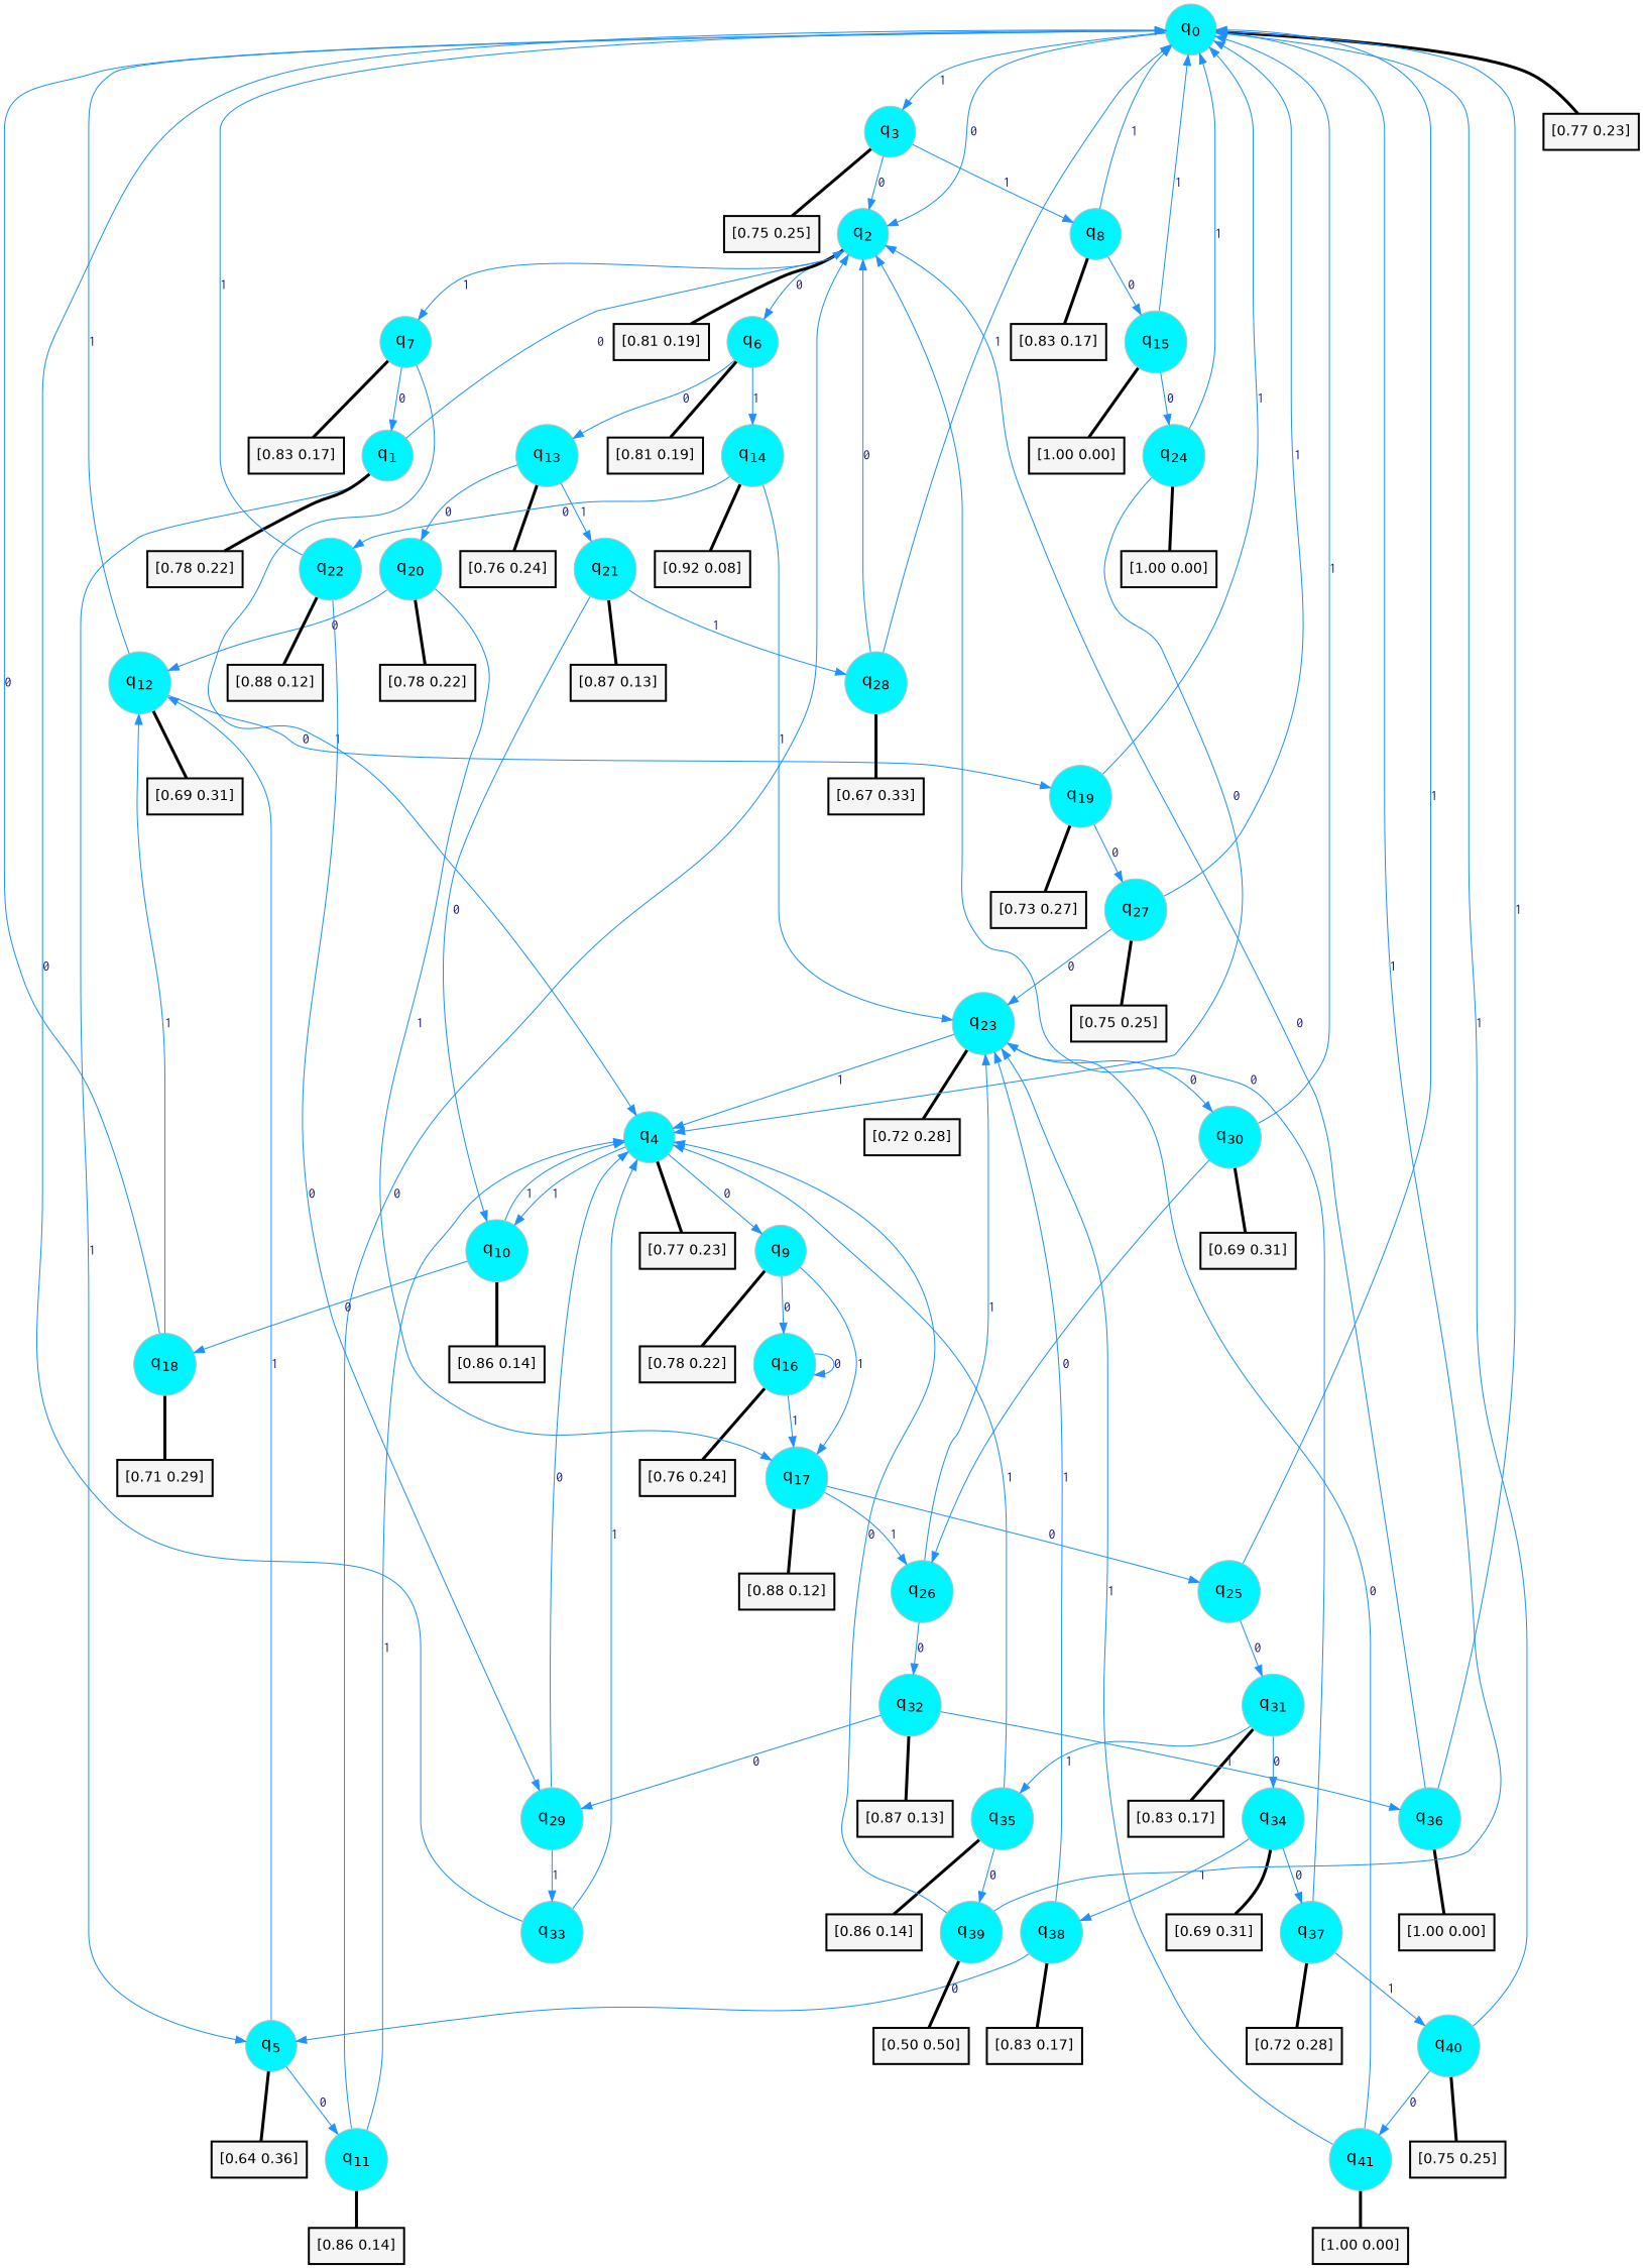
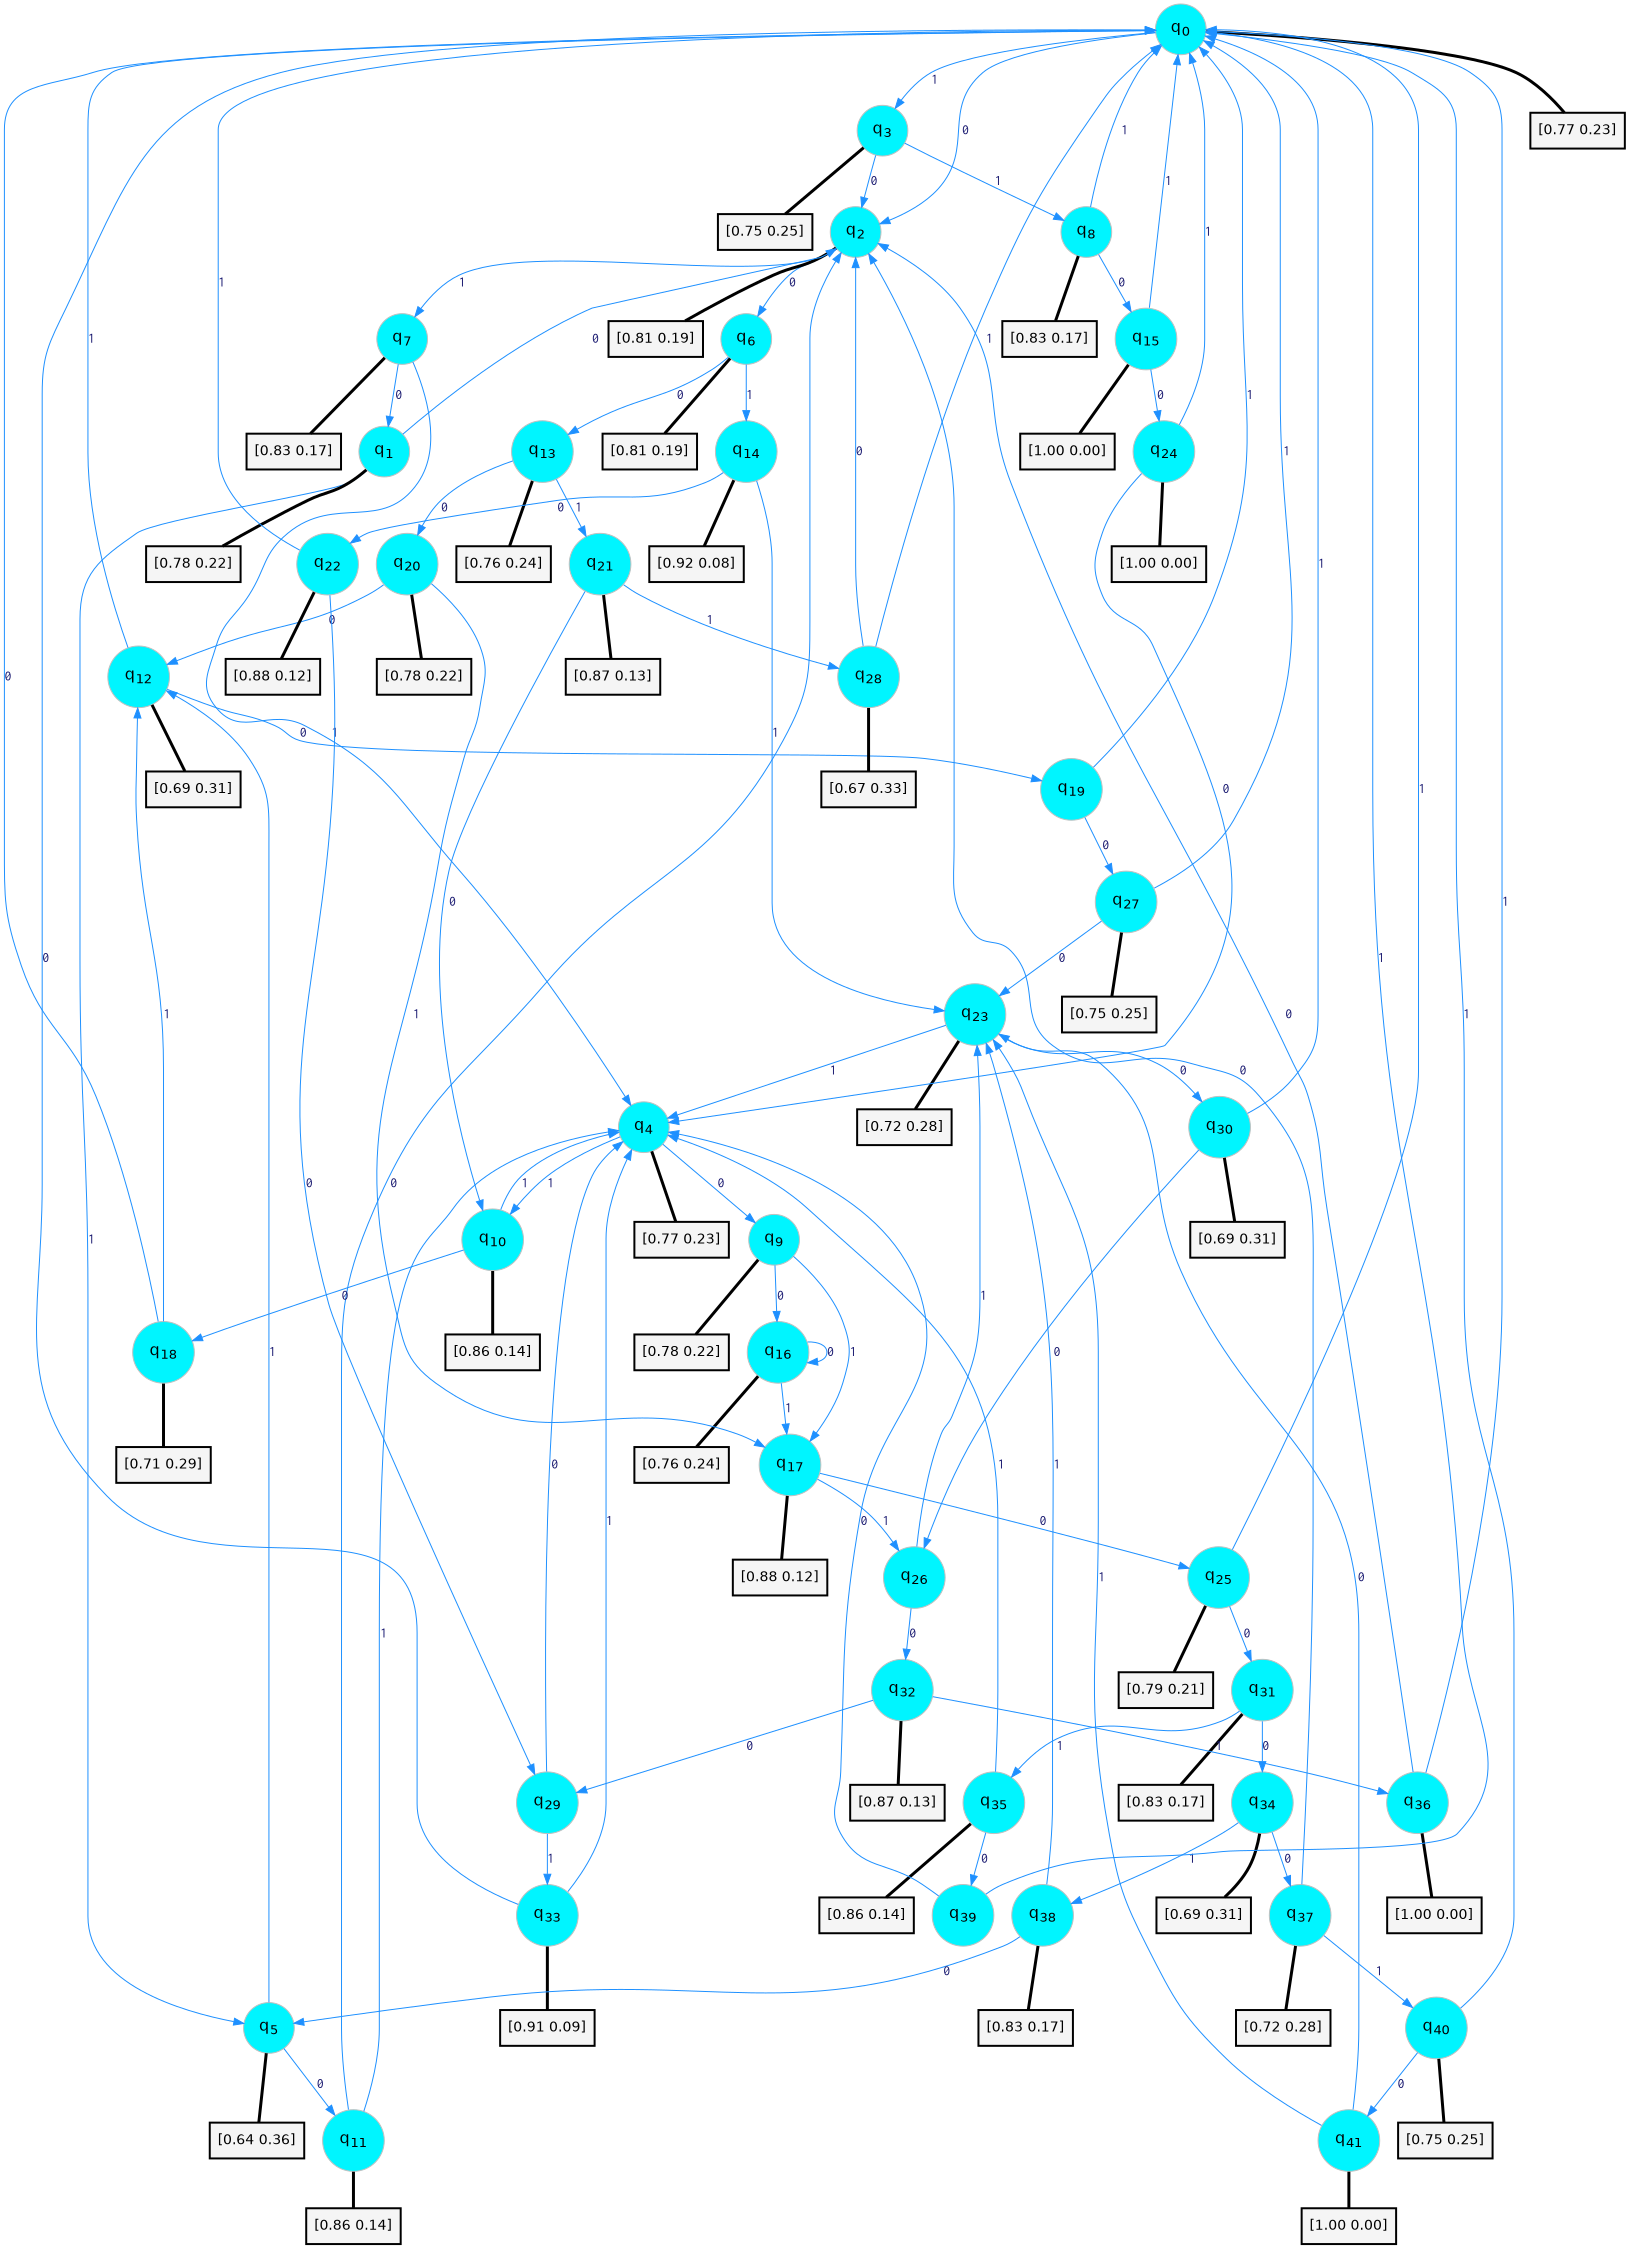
  digraph {
    rankdir=TD
    node [color=gray fillcolor=turquoise1 fontcolor=black fontname=Helvetica fontsize=16 fontweight=bold shape=circle style=filled]
    edge [arrowsize=1 color=dodgerblue1 fontcolor=midnightblue fontname=courier fontweight=bold penwidth=1 style=solid weight=20]
    n1 [label=<q<SUB>0</SUB>>]
    n2 [label=<q<SUB>2</SUB>>]
    n3 [label=<q<SUB>3</SUB>>]
    n4 [color=black fillcolor=whitesmoke fontsize=14 label="[0.77 0.23]" penwidth=2 shape=box]
    n5 [label=<q<SUB>6</SUB>>]
    n6 [label=<q<SUB>7</SUB>>]
    n7 [color=black fillcolor=whitesmoke fontsize=14 label="[0.81 0.19]" penwidth=2 shape=box]
    n8 [label=<q<SUB>8</SUB>>]
    n9 [color=black fillcolor=whitesmoke fontsize=14 label="[0.75 0.25]" penwidth=2 shape=box]
    n10 [label=<q<SUB>1</SUB>>]
    n11 [label=<q<SUB>5</SUB>>]
    n12 [color=black fillcolor=whitesmoke fontsize=14 label="[0.78 0.22]" penwidth=2 shape=box]
    n13 [label=<q<SUB>11</SUB>>]
    n14 [label=<q<SUB>12</SUB>>]
    n15 [color=black fillcolor=whitesmoke fontsize=14 label="[0.64 0.36]" penwidth=2 shape=box]
    n16 [label=<q<SUB>13</SUB>>]
    n17 [label=<q<SUB>14</SUB>>]
    n18 [color=black fillcolor=whitesmoke fontsize=14 label="[0.81 0.19]" penwidth=2 shape=box]
    n19 [label=<q<SUB>4</SUB>>]
    n20 [color=black fillcolor=whitesmoke fontsize=14 label="[0.83 0.17]" penwidth=2 shape=box]
    n21 [label=<q<SUB>15</SUB>>]
    n22 [color=black fillcolor=whitesmoke fontsize=14 label="[0.83 0.17]" penwidth=2 shape=box]
    n23 [label=<q<SUB>9</SUB>>]
    n24 [label=<q<SUB>10</SUB>>]
    n25 [color=black fillcolor=whitesmoke fontsize=14 label="[0.77 0.23]" penwidth=2 shape=box]
    n26 [label=<q<SUB>16</SUB>>]
    n27 [label=<q<SUB>17</SUB>>]
    n28 [color=black fillcolor=whitesmoke fontsize=14 label="[0.78 0.22]" penwidth=2 shape=box]
    n29 [label=<q<SUB>18</SUB>>]
    n30 [color=black fillcolor=whitesmoke fontsize=14 label="[0.86 0.14]" penwidth=2 shape=box]
    n31 [color=black fillcolor=whitesmoke fontsize=14 label="[0.86 0.14]" penwidth=2 shape=box]
    n32 [label=<q<SUB>19</SUB>>]
    n33 [color=black fillcolor=whitesmoke fontsize=14 label="[0.69 0.31]" penwidth=2 shape=box]
    n34 [label=<q<SUB>20</SUB>>]
    n35 [label=<q<SUB>21</SUB>>]
    n36 [color=black fillcolor=whitesmoke fontsize=14 label="[0.76 0.24]" penwidth=2 shape=box]
    n37 [label=<q<SUB>22</SUB>>]
    n38 [label=<q<SUB>23</SUB>>]
    n39 [color=black fillcolor=whitesmoke fontsize=14 label="[0.92 0.08]" penwidth=2 shape=box]
    n40 [label=<q<SUB>24</SUB>>]
    n41 [color=black fillcolor=whitesmoke fontsize=14 label="[1.00 0.00]" penwidth=2 shape=box]
    n42 [color=black fillcolor=whitesmoke fontsize=14 label="[0.76 0.24]" penwidth=2 shape=box]
    n43 [label=<q<SUB>25</SUB>>]
    n44 [label=<q<SUB>26</SUB>>]
    n45 [color=black fillcolor=whitesmoke fontsize=14 label="[0.88 0.12]" penwidth=2 shape=box]
    n46 [color=black fillcolor=whitesmoke fontsize=14 label="[0.71 0.29]" penwidth=2 shape=box]
    n47 [label=<q<SUB>27</SUB>>]
-   n48 [color=black fillcolor=whitesmoke fontsize=14 label="[0.73 0.27]" penwidth=2 shape=box]
    n49 [color=black fillcolor=whitesmoke fontsize=14 label="[0.78 0.22]" penwidth=2 shape=box]
    n50 [label=<q<SUB>28</SUB>>]
    n51 [color=black fillcolor=whitesmoke fontsize=14 label="[0.87 0.13]" penwidth=2 shape=box]
    n52 [label=<q<SUB>29</SUB>>]
    n53 [color=black fillcolor=whitesmoke fontsize=14 label="[0.88 0.12]" penwidth=2 shape=box]
    n54 [label=<q<SUB>30</SUB>>]
    n55 [color=black fillcolor=whitesmoke fontsize=14 label="[0.72 0.28]" penwidth=2 shape=box]
    n56 [color=black fillcolor=whitesmoke fontsize=14 label="[1.00 0.00]" penwidth=2 shape=box]
    n57 [label=<q<SUB>31</SUB>>]
+   n58 [color=black fillcolor=whitesmoke fontsize=14 label="[0.79 0.21]" penwidth=2 shape=box]
    n59 [label=<q<SUB>32</SUB>>]
    n60 [color=black fillcolor=whitesmoke fontsize=14 label="[0.75 0.25]" penwidth=2 shape=box]
    n61 [color=black fillcolor=whitesmoke fontsize=14 label="[0.67 0.33]" penwidth=2 shape=box]
    n62 [label=<q<SUB>33</SUB>>]
    n63 [color=black fillcolor=whitesmoke fontsize=14 label="[0.69 0.31]" penwidth=2 shape=box]
    n64 [label=<q<SUB>34</SUB>>]
    n65 [label=<q<SUB>35</SUB>>]
    n66 [color=black fillcolor=whitesmoke fontsize=14 label="[0.83 0.17]" penwidth=2 shape=box]
    n67 [label=<q<SUB>36</SUB>>]
    n68 [color=black fillcolor=whitesmoke fontsize=14 label="[0.87 0.13]" penwidth=2 shape=box]
+   n69 [color=black fillcolor=whitesmoke fontsize=14 label="[0.91 0.09]" penwidth=2 shape=box]
    n70 [label=<q<SUB>37</SUB>>]
    n71 [label=<q<SUB>38</SUB>>]
    n72 [color=black fillcolor=whitesmoke fontsize=14 label="[0.69 0.31]" penwidth=2 shape=box]
    n73 [label=<q<SUB>39</SUB>>]
    n74 [color=black fillcolor=whitesmoke fontsize=14 label="[0.86 0.14]" penwidth=2 shape=box]
    n75 [color=black fillcolor=whitesmoke fontsize=14 label="[1.00 0.00]" penwidth=2 shape=box]
    n76 [label=<q<SUB>40</SUB>>]
    n77 [color=black fillcolor=whitesmoke fontsize=14 label="[0.72 0.28]" penwidth=2 shape=box]
    n78 [color=black fillcolor=whitesmoke fontsize=14 label="[0.83 0.17]" penwidth=2 shape=box]
-   n79 [color=black fillcolor=whitesmoke fontsize=14 label="[0.50 0.50]" penwidth=2 shape=box]
    n80 [label=<q<SUB>41</SUB>>]
    n81 [color=black fillcolor=whitesmoke fontsize=14 label="[0.75 0.25]" penwidth=2 shape=box]
    n82 [color=black fillcolor=whitesmoke fontsize=14 label="[1.00 0.00]" penwidth=2 shape=box]
    n1 -> n2 [label=0]
    n1 -> n3 [label=1]
    n1 -> n4 [arrowhead=none color=black penwidth=3]
    n2 -> n5 [label=0]
    n2 -> n6 [label=1]
    n2 -> n7 [arrowhead=none color=black penwidth=3]
    n3 -> n2 [label=0]
    n3 -> n8 [label=1]
    n3 -> n9 [arrowhead=none color=black penwidth=3]
    n5 -> n16 [label=0]
    n5 -> n17 [label=1]
    n5 -> n18 [arrowhead=none color=black penwidth=3]
    n6 -> n10 [label=0]
    n6 -> n19 [label=1]
    n6 -> n20 [arrowhead=none color=black penwidth=3]
    n8 -> n1 [label=1]
    n8 -> n21 [label=0]
    n8 -> n22 [arrowhead=none color=black penwidth=3]
    n10 -> n2 [label=0]
    n10 -> n11 [label=1]
    n10 -> n12 [arrowhead=none color=black penwidth=3]
    n11 -> n13 [label=0]
    n11 -> n14 [label=1]
    n11 -> n15 [arrowhead=none color=black penwidth=3]
    n13 -> n2 [label=0]
    n13 -> n19 [label=1]
    n13 -> n31 [arrowhead=none color=black penwidth=3]
    n14 -> n1 [label=1]
    n14 -> n32 [label=0]
    n14 -> n33 [arrowhead=none color=black penwidth=3]
    n16 -> n34 [label=0]
    n16 -> n35 [label=1]
    n16 -> n36 [arrowhead=none color=black penwidth=3]
    n17 -> n37 [label=0]
    n17 -> n38 [label=1]
    n17 -> n39 [arrowhead=none color=black penwidth=3]
    n19 -> n23 [label=0]
    n19 -> n24 [label=1]
    n19 -> n25 [arrowhead=none color=black penwidth=3]
    n21 -> n1 [label=1]
    n21 -> n40 [label=0]
    n21 -> n41 [arrowhead=none color=black penwidth=3]
    n23 -> n26 [label=0]
    n23 -> n27 [label=1]
    n23 -> n28 [arrowhead=none color=black penwidth=3]
    n24 -> n19 [label=1]
    n24 -> n29 [label=0]
    n24 -> n30 [arrowhead=none color=black penwidth=3]
    n26 -> n26 [label=0]
    n26 -> n27 [label=1]
    n26 -> n42 [arrowhead=none color=black penwidth=3]
    n27 -> n43 [label=0]
    n27 -> n44 [label=1]
    n27 -> n45 [arrowhead=none color=black penwidth=3]
    n29 -> n1 [label=0]
    n29 -> n14 [label=1]
    n29 -> n46 [arrowhead=none color=black penwidth=3]
    n32 -> n1 [label=1]
    n32 -> n47 [label=0]
-   n32 -> n48 [arrowhead=none color=black penwidth=3]
    n34 -> n14 [label=0]
    n34 -> n27 [label=1]
    n34 -> n49 [arrowhead=none color=black penwidth=3]
    n35 -> n24 [label=0]
    n35 -> n50 [label=1]
    n35 -> n51 [arrowhead=none color=black penwidth=3]
    n37 -> n1 [label=1]
    n37 -> n52 [label=0]
    n37 -> n53 [arrowhead=none color=black penwidth=3]
    n38 -> n19 [label=1]
    n38 -> n54 [label=0]
    n38 -> n55 [arrowhead=none color=black penwidth=3]
    n40 -> n1 [label=1]
    n40 -> n19 [label=0]
    n40 -> n56 [arrowhead=none color=black penwidth=3]
    n43 -> n1 [label=1]
    n43 -> n57 [label=0]
+   n43 -> n58 [arrowhead=none color=black penwidth=3]
    n44 -> n38 [label=1]
    n44 -> n59 [label=0]
    n47 -> n1 [label=1]
    n47 -> n38 [label=0]
    n47 -> n60 [arrowhead=none color=black penwidth=3]
    n50 -> n1 [label=1]
    n50 -> n2 [label=0]
    n50 -> n61 [arrowhead=none color=black penwidth=3]
    n52 -> n19 [label=0]
    n52 -> n62 [label=1]
    n54 -> n1 [label=1]
    n54 -> n44 [label=0]
    n54 -> n63 [arrowhead=none color=black penwidth=3]
    n57 -> n64 [label=0]
    n57 -> n65 [label=1]
    n57 -> n66 [arrowhead=none color=black penwidth=3]
    n59 -> n52 [label=0]
    n59 -> n67 [label=1]
    n59 -> n68 [arrowhead=none color=black penwidth=3]
    n62 -> n1 [label=0]
    n62 -> n19 [label=1]
+   n62 -> n69 [arrowhead=none color=black penwidth=3]
    n64 -> n70 [label=0]
    n64 -> n71 [label=1]
    n64 -> n72 [arrowhead=none color=black penwidth=3]
    n65 -> n19 [label=1]
    n65 -> n73 [label=0]
    n65 -> n74 [arrowhead=none color=black penwidth=3]
    n67 -> n1 [label=1]
    n67 -> n2 [label=0]
    n67 -> n75 [arrowhead=none color=black penwidth=3]
    n70 -> n2 [label=0]
    n70 -> n76 [label=1]
    n70 -> n77 [arrowhead=none color=black penwidth=3]
    n71 -> n11 [label=0]
    n71 -> n38 [label=1]
    n71 -> n78 [arrowhead=none color=black penwidth=3]
    n73 -> n1 [label=1]
    n73 -> n19 [label=0]
-   n73 -> n79 [arrowhead=none color=black penwidth=3]
    n76 -> n1 [label=1]
    n76 -> n80 [label=0]
    n76 -> n81 [arrowhead=none color=black penwidth=3]
    n80 -> n38 [label=0]
    n80 -> n38 [label=1]
    n80 -> n82 [arrowhead=none color=black penwidth=3]
  }
